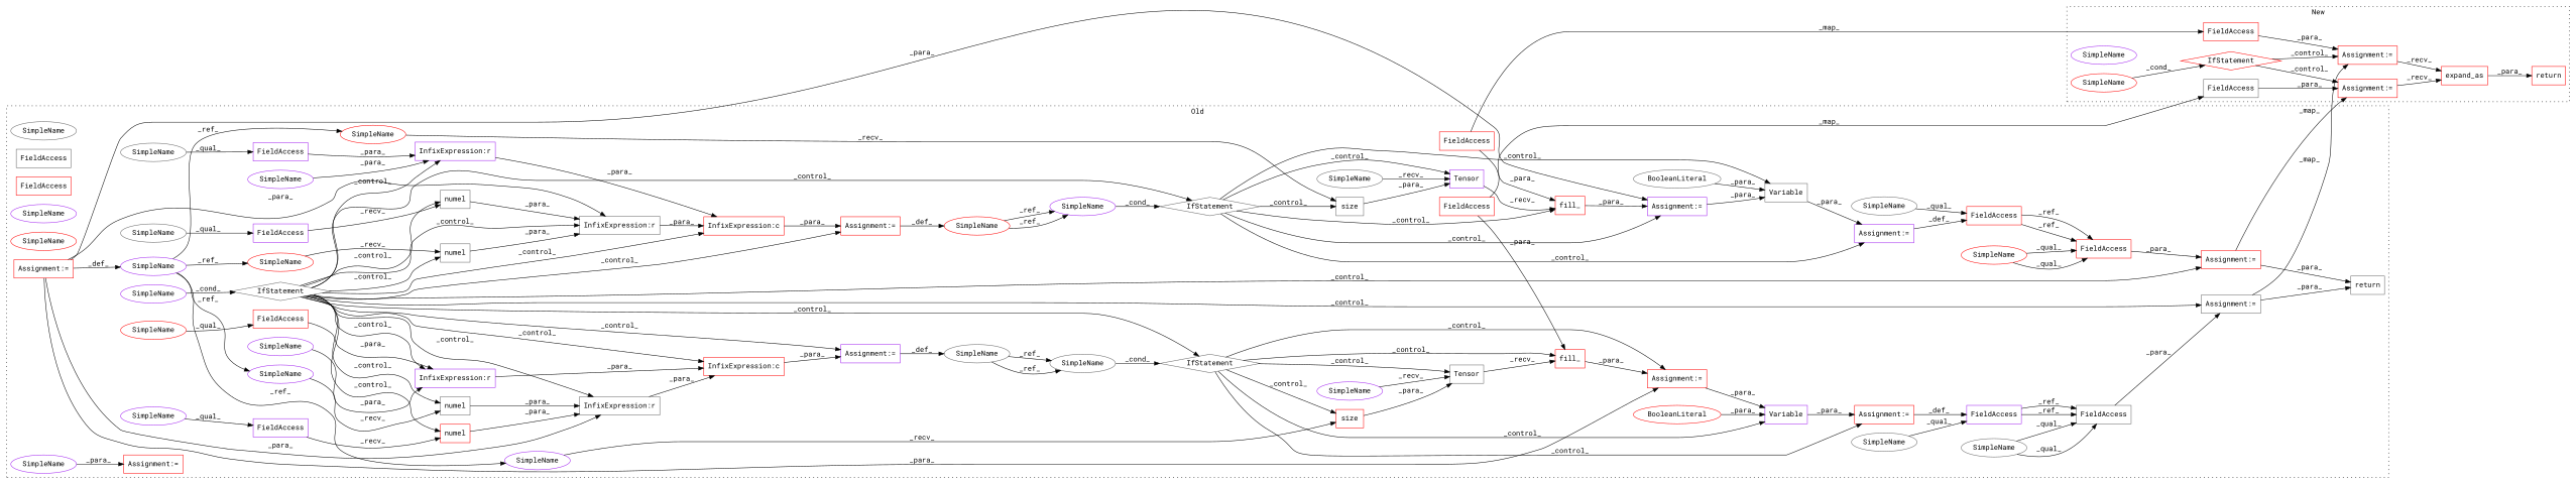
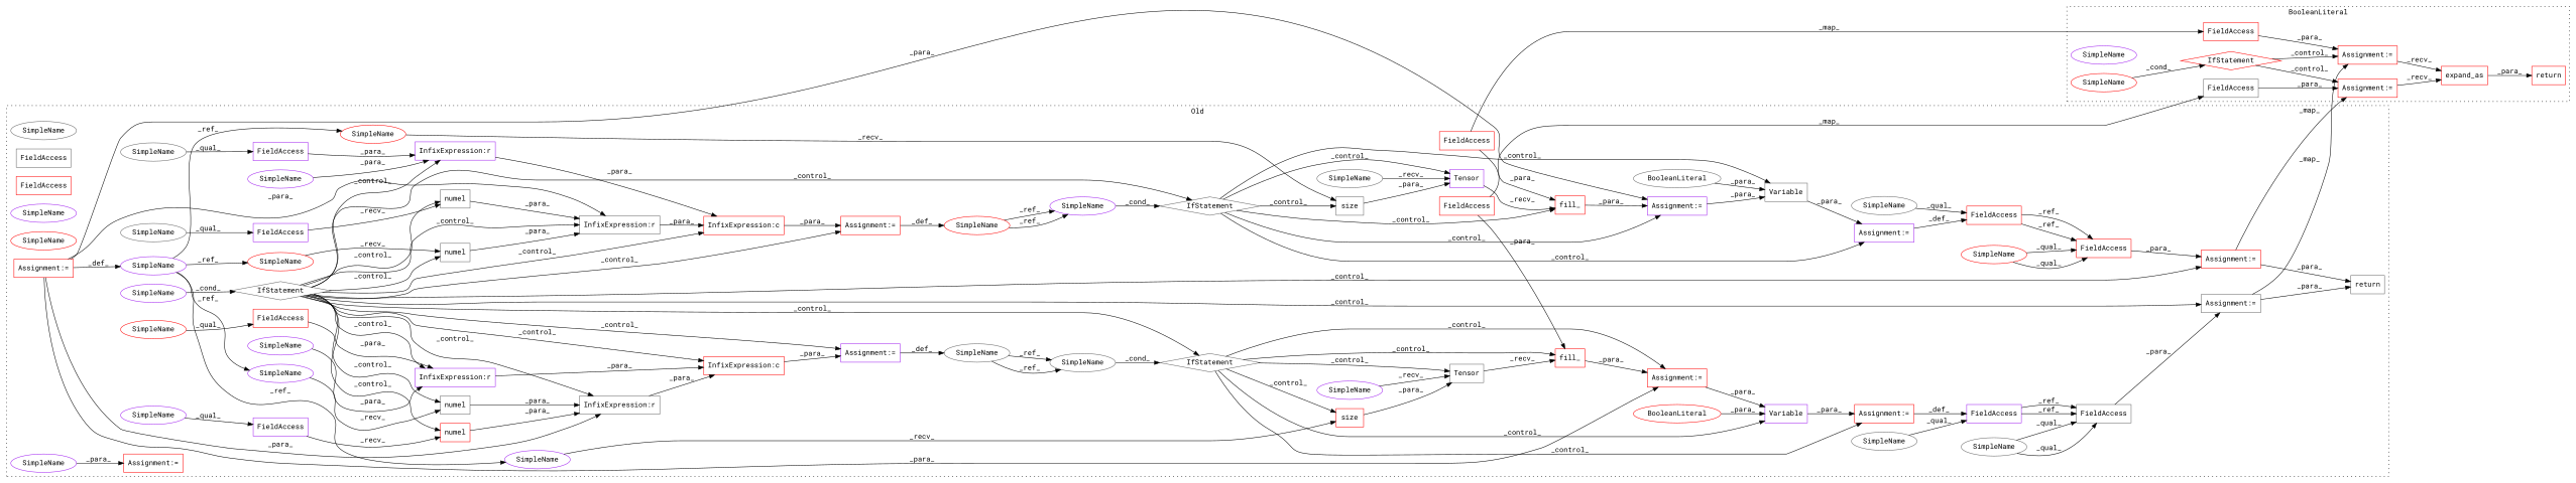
  digraph {
    rankdir=LR
    fontname="Roboto Mono"
    node [a=42 l=4 s=6323 shape=box color=red fontname="Roboto Mono"]
    edge [fontname="Roboto Mono"]
    n1 [a=32 l="9,1" label=Variable s="5948,5974" color=purple]
    n2 [a=7 l=1 label="Assignment:=" s=5947]
    n3 [a=9 l=5 label=BooleanLiteral s=5969 shape=ellipse]
    n4 [a=27 label="InfixExpression:c" s=5771]
    n5 [a=27 label="InfixExpression:r" s=5762 color=purple]
    n6 [a=32 l="7,1" label=Tensor s="5875,5894" color=gray40]
    n7 [a=32 l=7 label=numel s=5796]
    n8 [l=14 label=SimpleName s=5704 shape=ellipse color=gray40]
    n9 [a=32 l="7,1" label=Tensor s="6193,6212" color=purple]
    n10 [a=27 label="InfixExpression:c" s=6089]
    n11 [a=32 l="9,1" label=Variable s="6266,6292" color=gray40]
    n12 [a=32 l=7 label=numel s=5813 color=gray40]
    n13 [a=9 l=5 label=BooleanLiteral s=6287 shape=ellipse color=gray40]
    n14 [a=32 l=7 label=numel s=6131 color=gray40]
    n15 [l=5 label=SimpleName s=5578 shape=ellipse color=purple]
    n16 [a=32 l=7 label=numel s=6114 color=gray40]
    n17 [a=27 label="InfixExpression:r" s=5803 color=gray40]
    n18 [a=32 l="6,1" label=fill_ s="6214,6235"]
    n19 [a=27 label="InfixExpression:r" s=6080 color=purple]
    n20 [a=27 label="InfixExpression:r" s=6121 color=gray40]
    n21 [a=32 l="6,1" label=fill_ s="5896,5917"]
    n22 [a=32 l=6 label=size s=6206 color=gray40]
    n23 [a=22 l=19 label=FieldAccess s=5743]
    n24 [a=32 l=6 label=size s=5888]
    n25 [a=22 l=19 label=FieldAccess s=5776 color=purple]
    n26 [a=22 l=19 label=FieldAccess s=6246]
    n27 [a=22 l=19 label=FieldAccess color=gray40]
    n28 [a=22 l=19 label=FieldAccess s=5928 color=purple]
    n29 [a=22 l=19 label=FieldAccess s=6061 color=purple]
    n30 [a=22 l=19 label=FieldAccess s=6005]
    n31 [a=22 l=19 label=FieldAccess s=6094 color=purple]
    n32 [a=25 l="4,2" label=IfStatement s="5830,5846" shape=diamond color=gray40]
    n33 [l=12 label=SimpleName s=6046 shape=ellipse]
    n34 [a=25 l="4,2" label=IfStatement s="6148,6164" shape=diamond color=gray40]
    n35 [l=12 label=SimpleName s=6152 shape=ellipse color=purple]
    n36 [a=25 l="4,2" label=IfStatement s="5700,5718" shape=diamond color=gray40]
    n37 [l=12 label=SimpleName s=5834 shape=ellipse]
    n38 [l=12 label=SimpleName s=5728 shape=ellipse color=gray40]
    n39 [a=7 l=1 label="Assignment:=" s=5740 color=purple]
    n40 [a=7 l=1 label="Assignment:=" s=6058]
    n41 [a=7 l=1 label="Assignment:=" s=5869]
    n42 [a=7 l=1 label="Assignment:=" s=6187 color=purple]
    n43 [a=7 l=1 label="Assignment:=" s=6265 color=purple]
    n44 [a=7 l=1 label="Assignment:=" s=5689]
    n45 [a=7 l=5 label="Assignment:=" s=5578]
    n46 [a=41 l=7 label=return s=6354 color=gray40]
    n47 [a=7 l=1 label="Assignment:=" s=6322]
    n48 [a=7 l=1 label="Assignment:=" s=6004 color=gray40]
    n49 [a=22 l=15 label=FieldAccess s=5902]
    n50 [a=22 l=15 label=FieldAccess s=6220]
    n51 [label=SimpleName s=6246 shape=ellipse color=gray40]
    n52 [label=SimpleName s=6094 shape=ellipse color=gray40]
    n53 [label=SimpleName s=5776 shape=ellipse color=purple]
    n54 [label=SimpleName s=5870 shape=ellipse color=purple]
    n55 [label=SimpleName s=5928 shape=ellipse color=gray40]
    n56 [label=SimpleName shape=ellipse]
    n57 [label=SimpleName s=5743 shape=ellipse]
    n58 [label=SimpleName s=6005 shape=ellipse color=gray40]
    n59 [label=SimpleName s=6188 shape=ellipse color=gray40]
    n60 [label=SimpleName s=6061 shape=ellipse color=gray40]
    n61 [l=14 label=SimpleName s=5704 shape=ellipse color=purple]
    n62 [a=22 l=19 label=FieldAccess s=6005 color=gray40]
    n63 [a=22 l=19 label=FieldAccess]
    n64 [label=SimpleName s=5690 shape=ellipse color=purple]
    n65 [label=SimpleName s=6084 shape=ellipse color=purple]
    n66 [label=SimpleName s=5766 shape=ellipse color=purple]
    n67 [l=5 label=SimpleName s=5807 shape=ellipse color=purple]
    n68 [l=5 label=SimpleName s=6125 shape=ellipse]
    n69 [l=5 label=SimpleName s=5882 shape=ellipse color=purple]
    n70 [l=5 label=SimpleName s=6200 shape=ellipse]
    n71 [l=12 label=SimpleName s=6152 shape=ellipse color=purple]
    n72 [l=12 label=SimpleName s=5834 shape=ellipse color=gray40]
    n73 [a=32 l="10,1" label=expand_as s="5680,5695"]
    n74 [a=41 l=7 label=return s=5659]
    n75 [a=7 l=1 label="Assignment:=" s=5580]
    n76 [a=7 l=1 label="Assignment:=" s=5631]
    n77 [a=25 l="4,2" label=IfStatement s="5539,5557" shape=diamond]
    n78 [l=14 label=SimpleName s=5543 shape=ellipse color=purple]
    n79 [a=22 l=15 label=FieldAccess s=5581 color=gray40]
    n80 [a=22 l=15 label=FieldAccess s=5632]
    n81 [l=14 label=SimpleName s=5543 shape=ellipse]
    subgraph cluster_1 {
      label=Old
      style=dotted
      n1
      n2
      n3
      n4
      n5
      n6
      n7
      n8
      n9
      n10
      n11
      n12
      n13
      n14
      n15
      n16
      n17
      n18
      n19
      n20
      n21
      n22
      n23
      n24
      n25
      n26
      n27
      n28
      n29
      n30
      n31
      n32
      n33
      n34
      n35
      n36
      n37
      n38
      n39
      n40
      n41
      n42
      n43
      n44
      n45
      n46
      n47
      n48
      n49
      n50
      n51
      n52
      n53
      n54
      n55
      n56
      n57
      n58
      n59
      n60
      n61
      n62
      n63
      n64
      n65
      n66
      n67
      n68
      n69
      n70
      n71
      n72
    }
    subgraph cluster_2 {
-     label=New
+     label=BooleanLiteral
      style=dotted
      n73
      n74
      n75
      n76
      n77
      n78
      n79
      n80
      n81
    }
    n1 -> n2 [label=_para_]
    n2 -> n28 [label=_def_]
    n3 -> n1 [label=_para_]
    n4 -> n39 [label=_para_]
    n5 -> n4 [label=_para_]
    n6 -> n21 [label=_recv_]
    n7 -> n17 [label=_para_]
    n9 -> n18 [label=_recv_]
    n10 -> n40 [label=_para_]
    n11 -> n43 [label=_para_]
    n12 -> n17 [label=_para_]
    n13 -> n11 [label=_para_]
    n14 -> n20 [label=_para_]
    n15 -> n67 [label=_ref_]
    n15 -> n68 [label=_ref_]
    n15 -> n69 [label=_ref_]
    n15 -> n70 [label=_ref_]
    n16 -> n20 [label=_para_]
    n17 -> n4 [label=_para_]
    n18 -> n42 [label=_para_]
    n19 -> n10 [label=_para_]
    n20 -> n10 [label=_para_]
    n21 -> n41 [label=_para_]
    n22 -> n9 [label=_para_]
    n23 -> n5 [label=_para_]
    n24 -> n6 [label=_para_]
    n25 -> n7 [label=_recv_]
    n26 -> n63 [label=_ref_]
    n26 -> n63 [label=_ref_]
    n28 -> n62 [label=_ref_]
    n28 -> n62 [label=_ref_]
    n29 -> n19 [label=_para_]
    n31 -> n16 [label=_recv_]
    n32 -> n1 [label=_control_]
    n32 -> n2 [label=_control_]
    n32 -> n6 [label=_control_]
    n32 -> n21 [label=_control_]
    n32 -> n24 [label=_control_]
    n32 -> n41 [label=_control_]
    n33 -> n71 [label=_ref_]
    n33 -> n71 [label=_ref_]
    n34 -> n9 [label=_control_]
    n34 -> n11 [label=_control_]
    n34 -> n18 [label=_control_]
    n34 -> n22 [label=_control_]
    n34 -> n42 [label=_control_]
    n34 -> n43 [label=_control_]
    n36 -> n4 [label=_control_]
    n36 -> n5 [label=_control_]
    n36 -> n7 [label=_control_]
    n36 -> n10 [label=_control_]
    n36 -> n12 [label=_control_]
    n36 -> n14 [label=_control_]
    n36 -> n16 [label=_control_]
    n36 -> n17 [label=_control_]
    n36 -> n19 [label=_control_]
    n36 -> n20 [label=_control_]
    n36 -> n32 [label=_control_]
    n36 -> n34 [label=_control_]
    n36 -> n39 [label=_control_]
    n36 -> n40 [label=_control_]
    n36 -> n47 [label=_control_]
    n36 -> n48 [label=_control_]
    n38 -> n72 [label=_ref_]
    n38 -> n72 [label=_ref_]
    n39 -> n38 [label=_def_]
    n40 -> n33 [label=_def_]
    n41 -> n1 [label=_para_]
    n42 -> n11 [label=_para_]
    n43 -> n26 [label=_def_]
    n45 -> n15 [label=_def_]
    n45 -> n17 [label=_para_]
    n45 -> n20 [label=_para_]
    n45 -> n41 [label=_para_]
    n45 -> n42 [label=_para_]
    n47 -> n46 [label=_para_]
    n47 -> n75 [label=_map_]
    n48 -> n46 [label=_para_]
    n48 -> n76 [label=_map_]
    n49 -> n21 [label=_para_]
    n49 -> n79 [label=_map_]
    n50 -> n18 [label=_para_]
    n50 -> n80 [label=_map_]
    n51 -> n26 [label=_qual_]
    n52 -> n31 [label=_qual_]
    n53 -> n25 [label=_qual_]
    n54 -> n6 [label=_recv_]
    n55 -> n28 [label=_qual_]
    n56 -> n63 [label=_qual_]
    n56 -> n63 [label=_qual_]
    n57 -> n23 [label=_qual_]
    n58 -> n62 [label=_qual_]
    n58 -> n62 [label=_qual_]
    n59 -> n9 [label=_recv_]
    n60 -> n29 [label=_qual_]
    n61 -> n36 [label=_cond_]
    n62 -> n48 [label=_para_]
    n63 -> n47 [label=_para_]
    n64 -> n44 [label=_para_]
    n65 -> n19 [label=_para_]
    n66 -> n5 [label=_para_]
    n67 -> n12 [label=_recv_]
    n68 -> n14 [label=_recv_]
    n69 -> n24 [label=_recv_]
    n70 -> n22 [label=_recv_]
    n71 -> n34 [label=_cond_]
    n72 -> n32 [label=_cond_]
    n73 -> n74 [label=_para_]
    n75 -> n73 [label=_recv_]
    n76 -> n73 [label=_recv_]
    n77 -> n75 [label=_control_]
    n77 -> n76 [label=_control_]
    n79 -> n75 [label=_para_]
    n80 -> n76 [label=_para_]
    n81 -> n77 [label=_cond_]
  }
